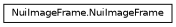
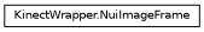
  digraph {
    rankdir=LR
-   n1 [color=black fillcolor=white fontname=Helvetica fontsize=10 height=0.2 label="NuiImageFrame.NuiImageFrame" shape=record style=filled width=0.4]
+   n1 [color=black fillcolor=white fontname=Helvetica fontsize=10 height=0.2 label="KinectWrapper.NuiImageFrame" shape=record style=filled width=0.4]
  }
